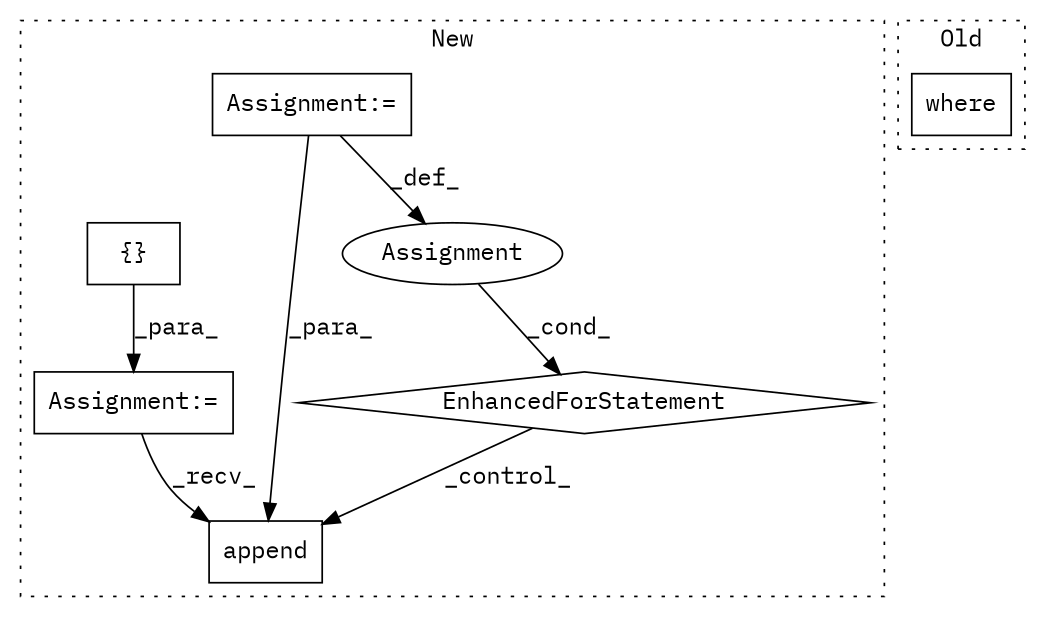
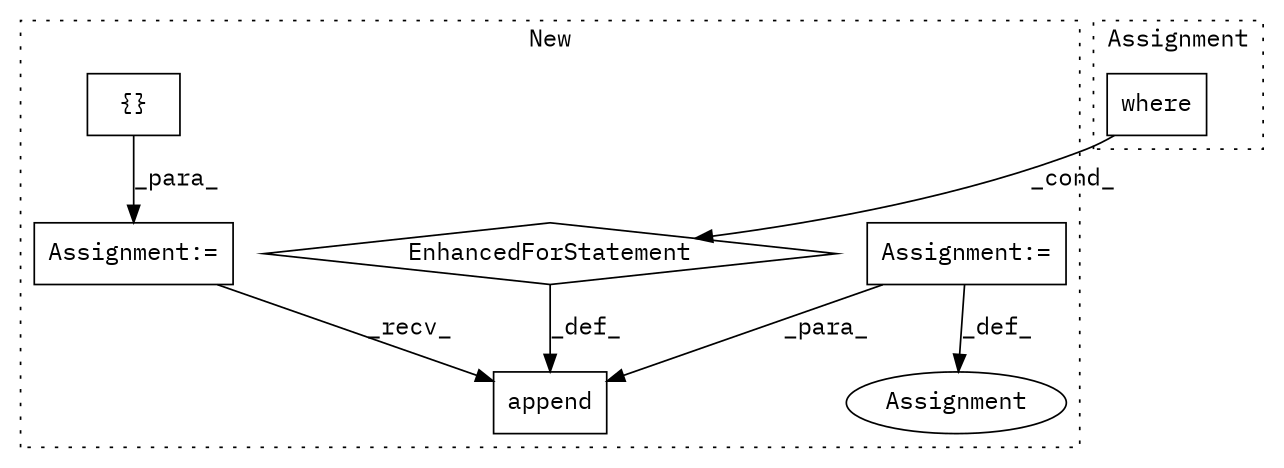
  digraph {
    fontname="IBM Plex Mono"
    node [a=32 fontname="IBM Plex Mono" l="63,2" s="4874,4993" shape=box]
    edge [fontname="IBM Plex Mono"]
    n1 [l="7,1" label=append s="5082,5090"]
    n2 [a=7 label="Assignment:="]
    n3 [a=7 l=1 label="Assignment:=" s=4856]
    n4 [a=70 label=EnhancedForStatement shape=diamond]
    n5 [a=4 l=2 label="{}" s=4866]
    n6 [a=42 l=17 label=Assignment s=4941 shape=ellipse]
    n7 [l="6,1" label=where s="5139,5169"]
    subgraph cluster_1 {
      label=New
      style=dotted
      n1
      n2
      n3
      n4
      n5
      n6
    }
    subgraph cluster_2 {
-     label=Old
+     label=Assignment
      style=dotted
      n7
    }
    n2 -> n1 [label=_para_]
    n2 -> n6 [label=_def_]
    n3 -> n1 [label=_recv_]
-   n4 -> n1 [label=_control_]
+   n4 -> n1 [label=_def_]
    n5 -> n3 [label=_para_]
-   n6 -> n4 [label=_cond_]
+   n7 -> n4 [label=_cond_]
  }
